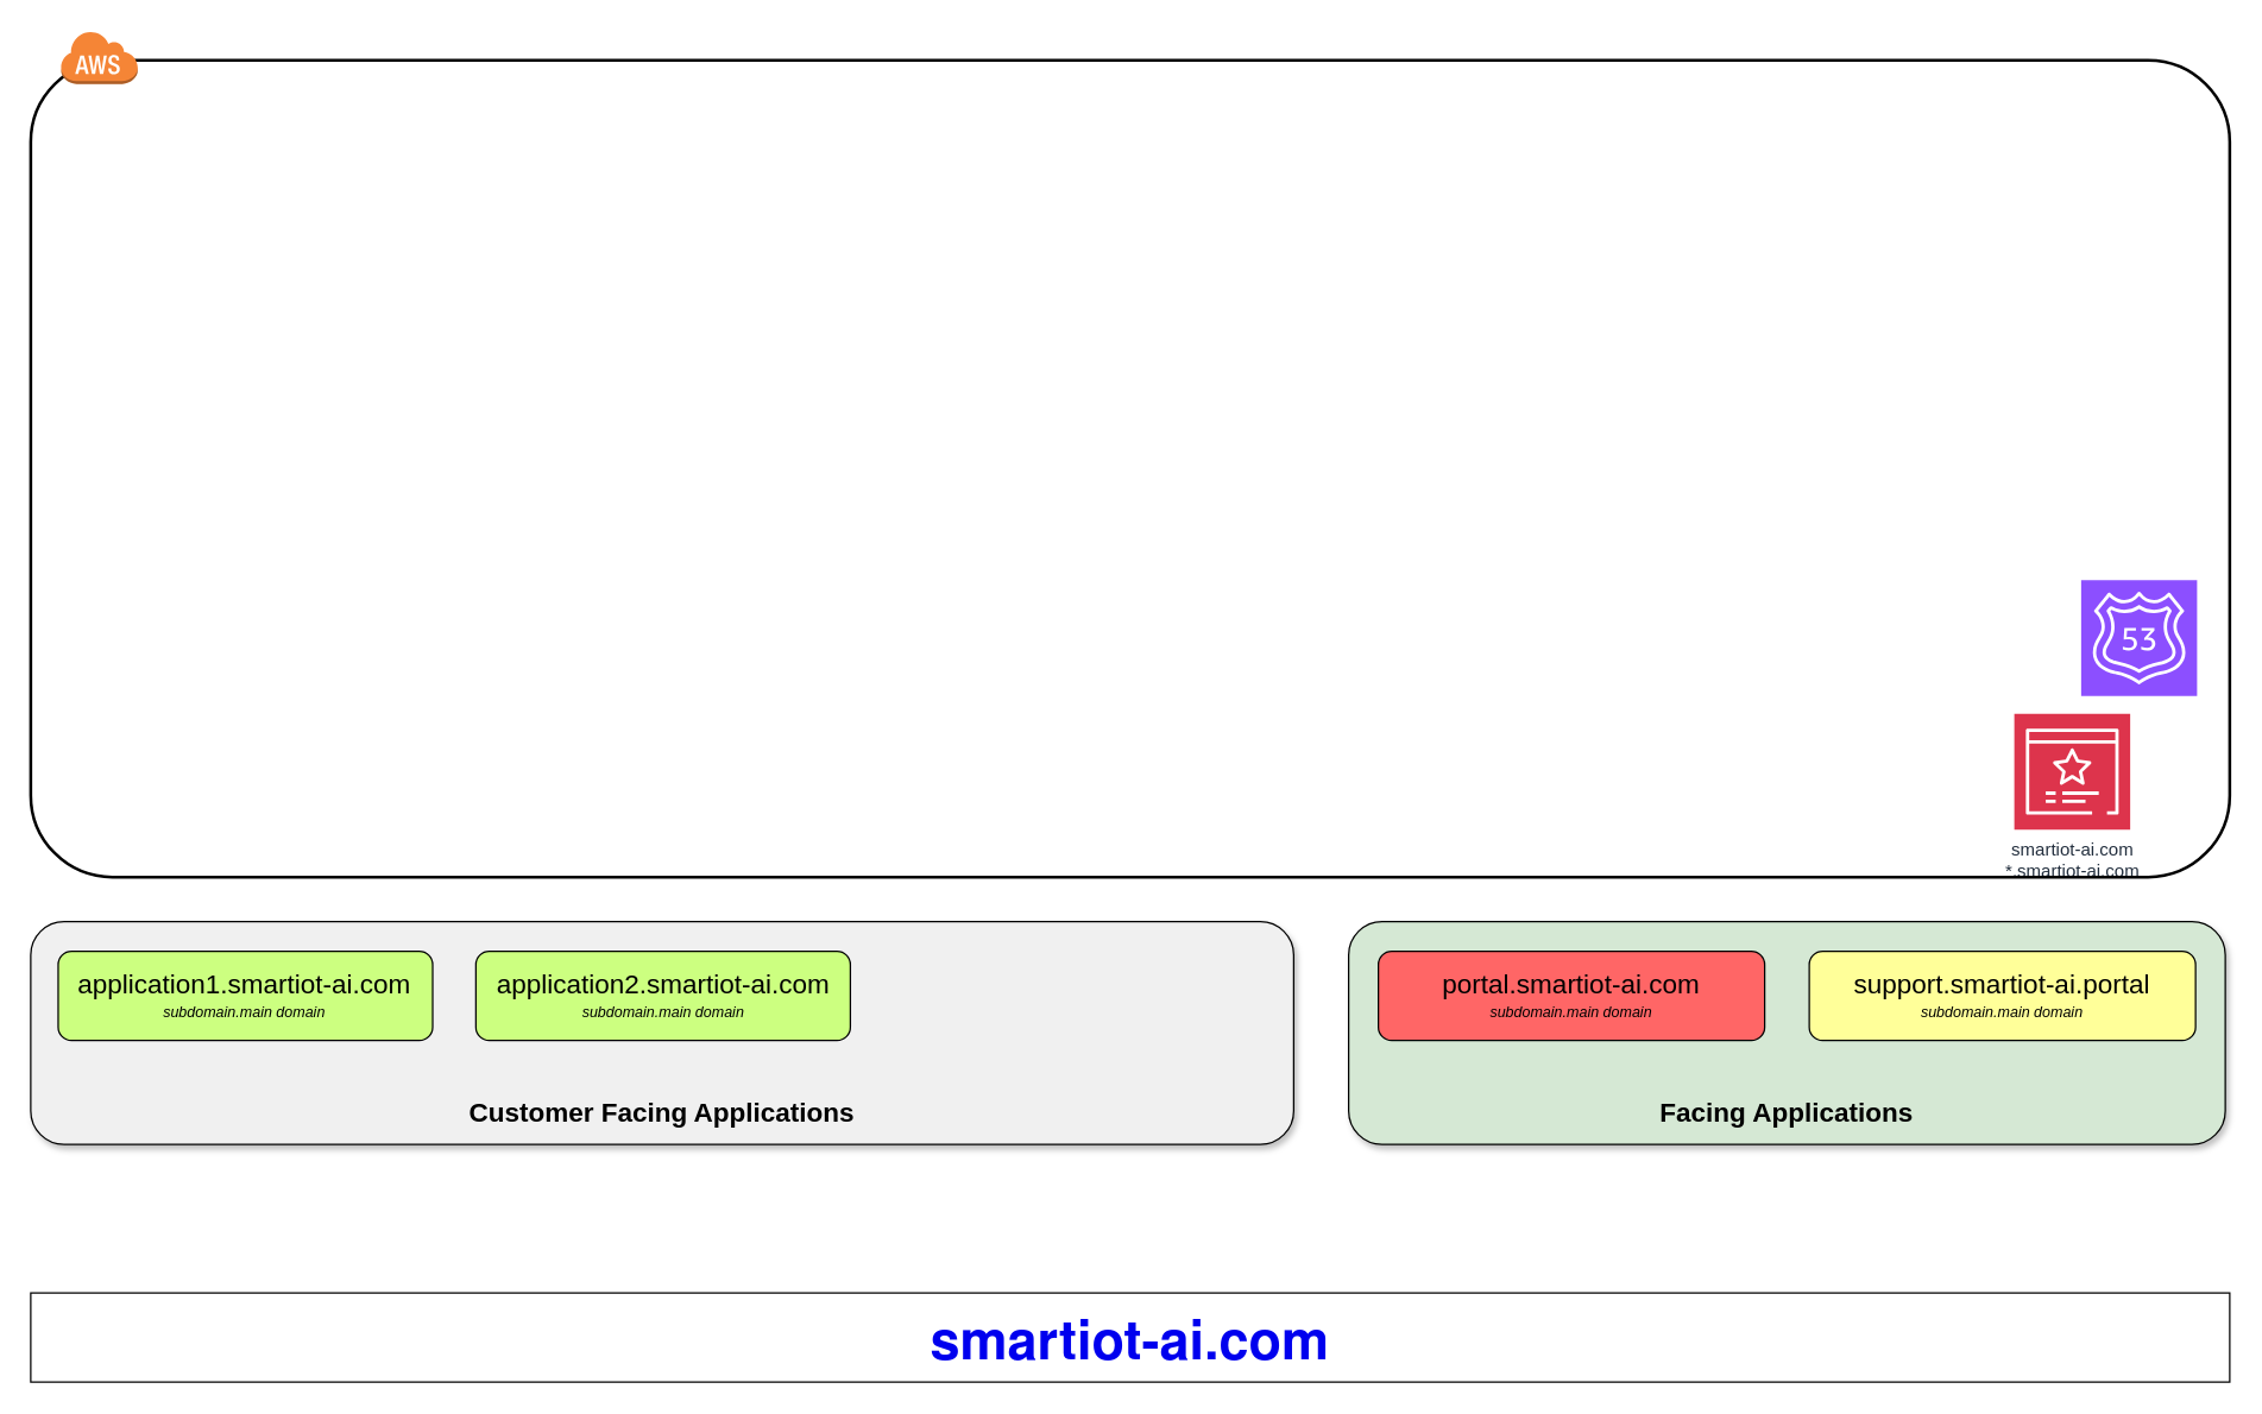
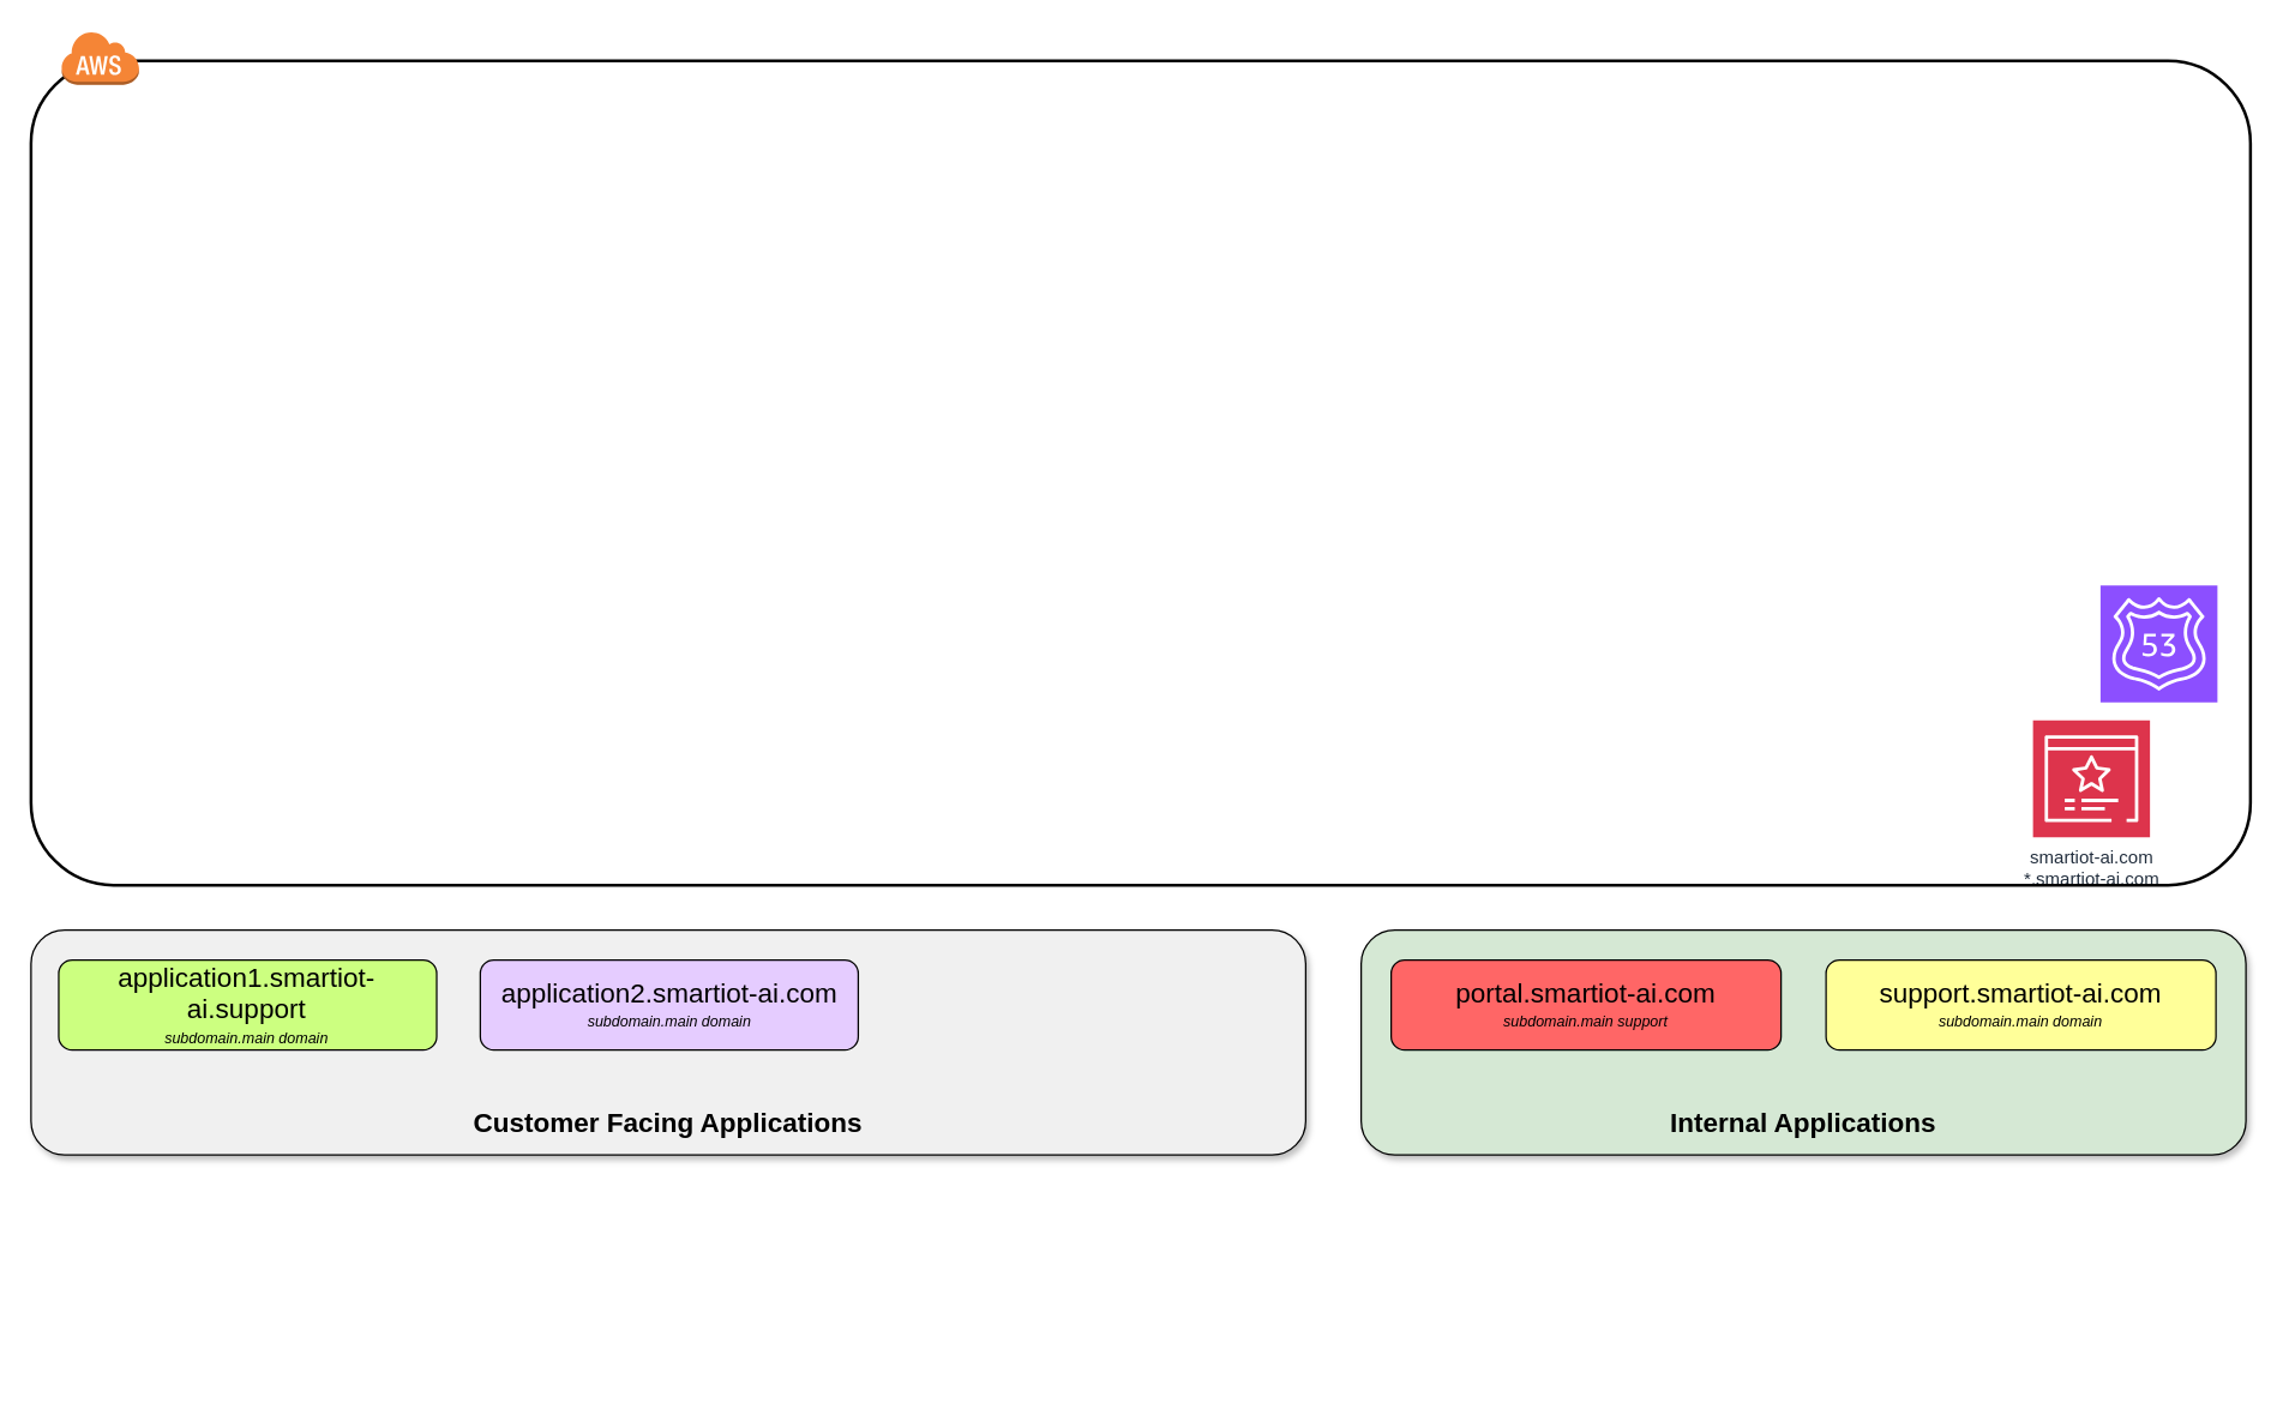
  <mxCell id="0" />
  <mxCell id="1" parent="0" />
- <mxCell id="2" value="&lt;a style=&quot;background-color: rgb(255, 255, 255); text-decoration-line: none; font-family: &amp;quot;Amazon Ember&amp;quot;, &amp;quot;Helvetica Neue&amp;quot;, Roboto, Arial, sans-serif; text-align: start;&quot; href=&quot;https://us-east-1.console.aws.amazon.com/route53/v2/hostedzones?region=us-east-1#/ListRecordSets/Z03844263214SCBY1QBDZ&quot;&gt;&lt;b style=&quot;&quot;&gt;&lt;font style=&quot;font-size: 36px;&quot;&gt;smartiot-ai.com&lt;/font&gt;&lt;/b&gt;&lt;/a&gt;" style="rounded=0;whiteSpace=wrap;html=1;" parent="1" vertex="1"><mxGeometry x="20" y="870" width="1480" height="60" as="geometry" /></mxCell>
  <mxCell id="3" value="" style="group" parent="1" vertex="1" connectable="0"><mxGeometry x="20" y="620" width="850" height="150" as="geometry" /></mxCell>
  <mxCell id="4" value="&lt;b&gt;&lt;font style=&quot;font-size: 18px;&quot;&gt;&lt;br&gt;&lt;br&gt;&lt;br&gt;&lt;br&gt;&lt;br&gt;&lt;br&gt;Customer Facing Applications&lt;br&gt;&lt;br&gt;&lt;/font&gt;&lt;/b&gt;" style="rounded=1;whiteSpace=wrap;html=1;fillColor=#F0F0F0;shadow=1;" parent="3" vertex="1"><mxGeometry width="850" height="150" as="geometry" /></mxCell>
- <mxCell id="5" value="&lt;font style=&quot;&quot;&gt;&lt;span style=&quot;font-size: 18px;&quot;&gt;application1.smartiot-ai.com&lt;/span&gt;&lt;br&gt;&lt;i style=&quot;&quot;&gt;&lt;font style=&quot;font-size: 10px;&quot;&gt;subdomain.main domain&lt;/font&gt;&lt;/i&gt;&lt;br&gt;&lt;/font&gt;" style="rounded=1;whiteSpace=wrap;html=1;fillColor=#CCFF80;" parent="3" vertex="1"><mxGeometry x="18.469" y="20" width="252.041" height="60" as="geometry" /></mxCell>
- <mxCell id="6" value="&lt;font style=&quot;&quot;&gt;&lt;span style=&quot;font-size: 18px;&quot;&gt;application2.smartiot-ai.com&lt;/span&gt;&lt;br&gt;&lt;i style=&quot;&quot;&gt;&lt;font style=&quot;font-size: 10px;&quot;&gt;subdomain.main domain&lt;/font&gt;&lt;/i&gt;&lt;br&gt;&lt;/font&gt;" style="rounded=1;whiteSpace=wrap;html=1;fillColor=#ccff80;" parent="3" vertex="1"><mxGeometry x="299.592" y="20" width="252.041" height="60" as="geometry" /></mxCell>
+ <mxCell id="5" value="&lt;font style=&quot;&quot;&gt;&lt;span style=&quot;font-size: 18px;&quot;&gt;application1.smartiot-ai.support&lt;/span&gt;&lt;br&gt;&lt;i style=&quot;&quot;&gt;&lt;font style=&quot;font-size: 10px;&quot;&gt;subdomain.main domain&lt;/font&gt;&lt;/i&gt;&lt;br&gt;&lt;/font&gt;" style="rounded=1;whiteSpace=wrap;html=1;fillColor=#CCFF80;" parent="3" vertex="1"><mxGeometry x="18.469" y="20" width="252.041" height="60" as="geometry" /></mxCell>
+ <mxCell id="6" value="&lt;font style=&quot;&quot;&gt;&lt;span style=&quot;font-size: 18px;&quot;&gt;application2.smartiot-ai.com&lt;/span&gt;&lt;br&gt;&lt;i style=&quot;&quot;&gt;&lt;font style=&quot;font-size: 10px;&quot;&gt;subdomain.main domain&lt;/font&gt;&lt;/i&gt;&lt;br&gt;&lt;/font&gt;" style="rounded=1;whiteSpace=wrap;html=1;fillColor=#E5CCFF;" parent="3" vertex="1"><mxGeometry x="299.592" y="20" width="252.041" height="60" as="geometry" /></mxCell>
  <mxCell id="7" value="" style="group" parent="1" vertex="1" connectable="0"><mxGeometry x="907" y="620" width="590" height="150" as="geometry" /></mxCell>
- <mxCell id="8" value="&lt;b&gt;&lt;font style=&quot;font-size: 18px;&quot;&gt;&lt;br&gt;&lt;br&gt;&lt;br&gt;&lt;br&gt;&lt;br&gt;&lt;br&gt;Facing Applications&lt;br&gt;&lt;br&gt;&lt;/font&gt;&lt;/b&gt;" style="rounded=1;whiteSpace=wrap;html=1;fillColor=#D5E8D4;shadow=1;" parent="7" vertex="1"><mxGeometry width="590" height="150" as="geometry" /></mxCell>
- <mxCell id="9" value="&lt;font style=&quot;&quot;&gt;&lt;span style=&quot;font-size: 18px;&quot;&gt;support.smartiot-ai.portal&lt;/span&gt;&lt;br&gt;&lt;i style=&quot;&quot;&gt;&lt;font style=&quot;font-size: 10px;&quot;&gt;subdomain.main domain&lt;/font&gt;&lt;/i&gt;&lt;br&gt;&lt;/font&gt;" style="rounded=1;whiteSpace=wrap;html=1;fillColor=#FFFF99;" parent="7" vertex="1"><mxGeometry x="310" y="20" width="260" height="60" as="geometry" /></mxCell>
- <mxCell id="10" value="&lt;font style=&quot;&quot;&gt;&lt;span style=&quot;font-size: 18px;&quot;&gt;portal.smartiot-ai.com&lt;/span&gt;&lt;br&gt;&lt;i style=&quot;&quot;&gt;&lt;font style=&quot;font-size: 10px;&quot;&gt;subdomain.main domain&lt;/font&gt;&lt;/i&gt;&lt;br&gt;&lt;/font&gt;" style="rounded=1;whiteSpace=wrap;html=1;fillColor=#FF6666;" parent="7" vertex="1"><mxGeometry x="20" y="20" width="260" height="60" as="geometry" /></mxCell>
+ <mxCell id="8" value="&lt;b&gt;&lt;font style=&quot;font-size: 18px;&quot;&gt;&lt;br&gt;&lt;br&gt;&lt;br&gt;&lt;br&gt;&lt;br&gt;&lt;br&gt;Internal Applications&lt;br&gt;&lt;br&gt;&lt;/font&gt;&lt;/b&gt;" style="rounded=1;whiteSpace=wrap;html=1;fillColor=#D5E8D4;shadow=1;" parent="7" vertex="1"><mxGeometry width="590" height="150" as="geometry" /></mxCell>
+ <mxCell id="9" value="&lt;font style=&quot;&quot;&gt;&lt;span style=&quot;font-size: 18px;&quot;&gt;support.smartiot-ai.com&lt;/span&gt;&lt;br&gt;&lt;i style=&quot;&quot;&gt;&lt;font style=&quot;font-size: 10px;&quot;&gt;subdomain.main domain&lt;/font&gt;&lt;/i&gt;&lt;br&gt;&lt;/font&gt;" style="rounded=1;whiteSpace=wrap;html=1;fillColor=#FFFF99;" parent="7" vertex="1"><mxGeometry x="310" y="20" width="260" height="60" as="geometry" /></mxCell>
+ <mxCell id="10" value="&lt;font style=&quot;&quot;&gt;&lt;span style=&quot;font-size: 18px;&quot;&gt;portal.smartiot-ai.com&lt;/span&gt;&lt;br&gt;&lt;i style=&quot;&quot;&gt;&lt;font style=&quot;font-size: 10px;&quot;&gt;subdomain.main support&lt;/font&gt;&lt;/i&gt;&lt;br&gt;&lt;/font&gt;" style="rounded=1;whiteSpace=wrap;html=1;fillColor=#FF6666;" parent="7" vertex="1"><mxGeometry x="20" y="20" width="260" height="60" as="geometry" /></mxCell>
  <mxCell id="11" value="smartiot-ai.com&lt;br&gt;*.smartiot-ai.com" style="sketch=0;points=[[0,0,0],[0.25,0,0],[0.5,0,0],[0.75,0,0],[1,0,0],[0,1,0],[0.25,1,0],[0.5,1,0],[0.75,1,0],[1,1,0],[0,0.25,0],[0,0.5,0],[0,0.75,0],[1,0.25,0],[1,0.5,0],[1,0.75,0]];outlineConnect=0;fontColor=#232F3E;fillColor=#DD344C;strokeColor=#ffffff;dashed=0;verticalLabelPosition=bottom;verticalAlign=top;align=center;html=1;fontSize=12;fontStyle=0;aspect=fixed;shape=mxgraph.aws4.resourceIcon;resIcon=mxgraph.aws4.certificate_manager_3;" parent="1" vertex="1"><mxGeometry x="1355" y="480" width="78" height="78" as="geometry" /></mxCell>
  <mxCell id="12" value="" style="sketch=0;points=[[0,0,0],[0.25,0,0],[0.5,0,0],[0.75,0,0],[1,0,0],[0,1,0],[0.25,1,0],[0.5,1,0],[0.75,1,0],[1,1,0],[0,0.25,0],[0,0.5,0],[0,0.75,0],[1,0.25,0],[1,0.5,0],[1,0.75,0]];outlineConnect=0;fontColor=#232F3E;fillColor=#8C4FFF;strokeColor=#ffffff;dashed=0;verticalLabelPosition=bottom;verticalAlign=top;align=center;html=1;fontSize=12;fontStyle=0;aspect=fixed;shape=mxgraph.aws4.resourceIcon;resIcon=mxgraph.aws4.route_53;" parent="1" vertex="1"><mxGeometry x="1400" y="390" width="78" height="78" as="geometry" /></mxCell>
  <mxCell id="13" value="" style="rounded=1;arcSize=10;dashed=0;fillColor=none;gradientColor=none;strokeWidth=2;" parent="1" vertex="1"><mxGeometry x="20" y="40" width="1480" height="550" as="geometry" /></mxCell>
  <mxCell id="14" value="" style="dashed=0;html=1;shape=mxgraph.aws3.cloud;fillColor=#F58536;gradientColor=none;dashed=0;" parent="1" vertex="1"><mxGeometry x="40" y="20" width="52" height="36" as="geometry" /></mxCell>
